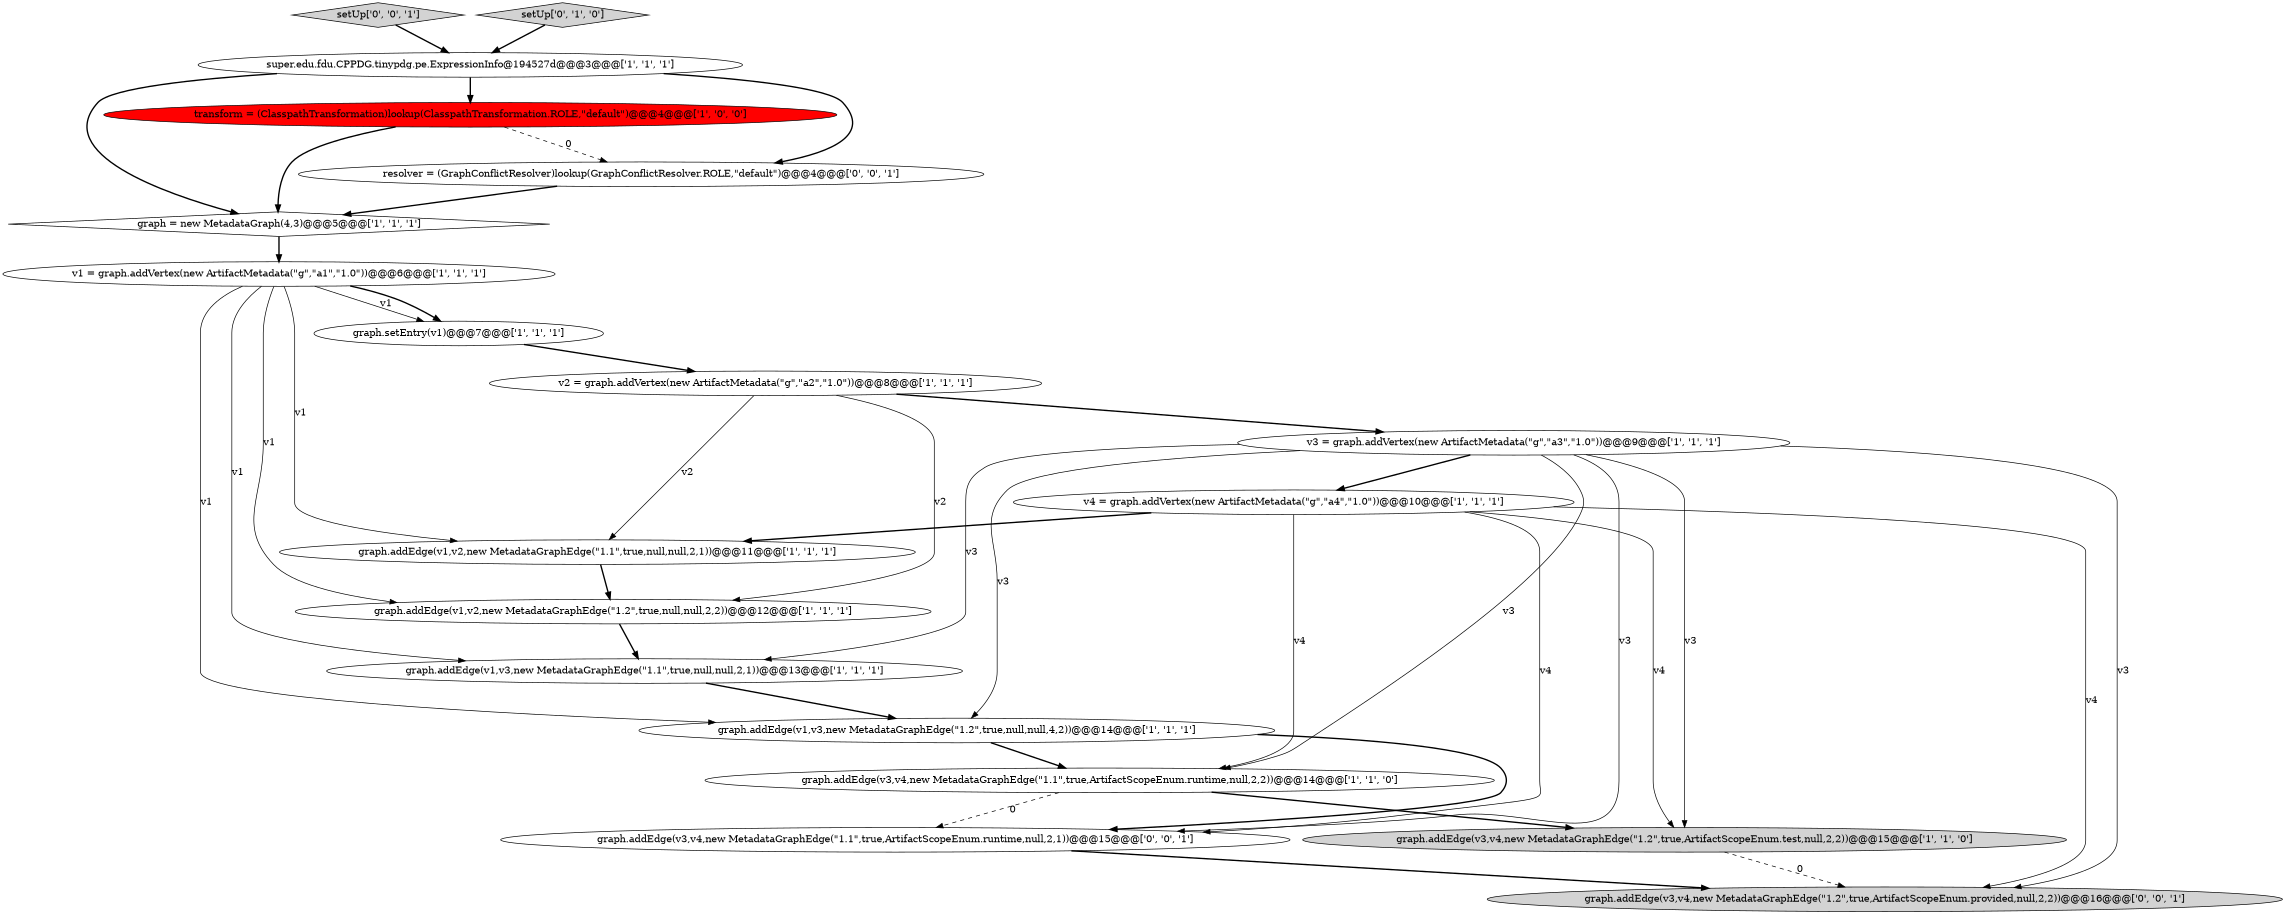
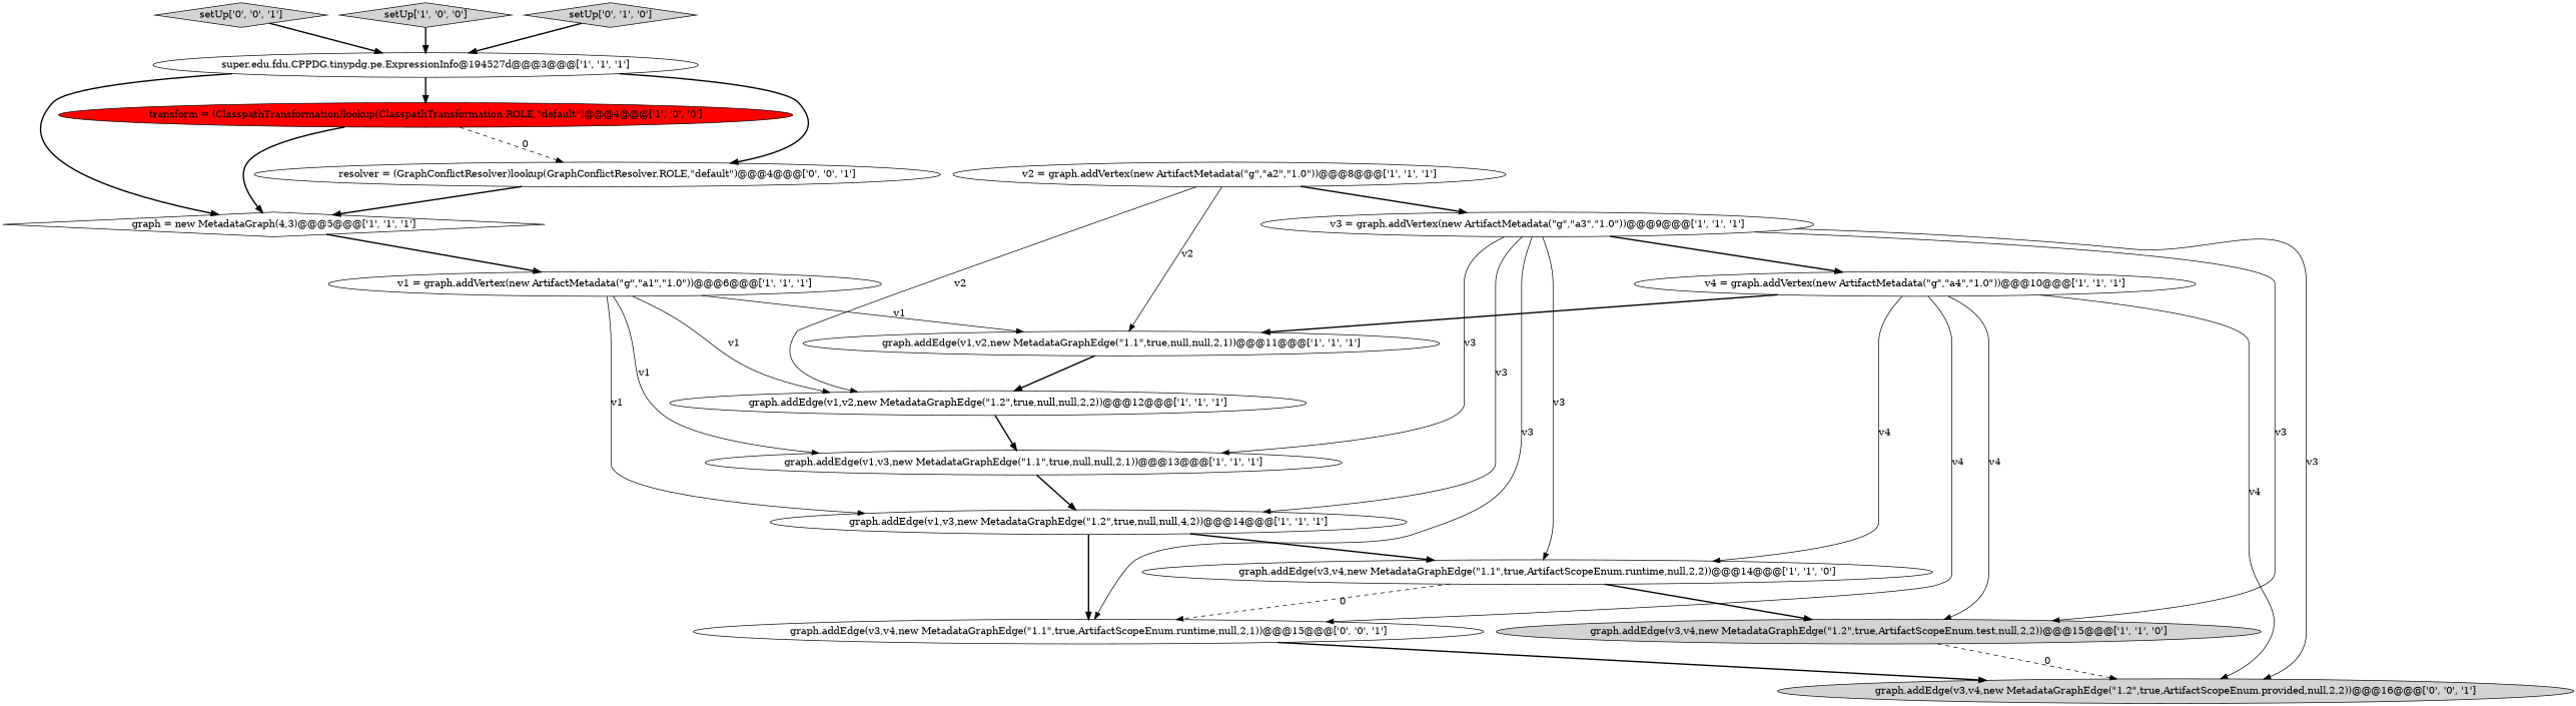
  digraph {
    node [fillcolor=white shape=ellipse style=filled]
    edge [style=bold]
    n1 [label="graph.addEdge(v3,v4,new MetadataGraphEdge(\"1.1\",true,ArtifactScopeEnum.runtime,null,2,2))@@@14@@@['1', '1', '0']"]
    n2 [label="graph.addEdge(v3,v4,new MetadataGraphEdge(\"1.1\",true,ArtifactScopeEnum.runtime,null,2,1))@@@15@@@['0', '0', '1']"]
    n3 [fillcolor=lightgray label="graph.addEdge(v3,v4,new MetadataGraphEdge(\"1.2\",true,ArtifactScopeEnum.test,null,2,2))@@@15@@@['1', '1', '0']"]
    n4 [fillcolor=lightgray label="graph.addEdge(v3,v4,new MetadataGraphEdge(\"1.2\",true,ArtifactScopeEnum.provided,null,2,2))@@@16@@@['0', '0', '1']"]
    n5 [fillcolor=lightgray label="setUp['0', '0', '1']" shape=diamond]
    n6 [label="super.edu.fdu.CPPDG.tinypdg.pe.ExpressionInfo@194527d@@@3@@@['1', '1', '1']"]
    n7 [fillcolor=red label="transform = (ClasspathTransformation)lookup(ClasspathTransformation.ROLE,\"default\")@@@4@@@['1', '0', '0']"]
    n8 [label="graph = new MetadataGraph(4,3)@@@5@@@['1', '1', '1']" shape=diamond]
    n9 [label="resolver = (GraphConflictResolver)lookup(GraphConflictResolver.ROLE,\"default\")@@@4@@@['0', '0', '1']"]
+   n10 [fillcolor=lightgray label="setUp['1', '0', '0']" shape=diamond]
    n11 [label="v1 = graph.addVertex(new ArtifactMetadata(\"g\",\"a1\",\"1.0\"))@@@6@@@['1', '1', '1']"]
    n12 [label="graph.addEdge(v1,v2,new MetadataGraphEdge(\"1.1\",true,null,null,2,1))@@@11@@@['1', '1', '1']"]
    n13 [label="graph.addEdge(v1,v2,new MetadataGraphEdge(\"1.2\",true,null,null,2,2))@@@12@@@['1', '1', '1']"]
-   n14 [label="graph.setEntry(v1)@@@7@@@['1', '1', '1']"]
    n15 [label="graph.addEdge(v1,v3,new MetadataGraphEdge(\"1.1\",true,null,null,2,1))@@@13@@@['1', '1', '1']"]
    n16 [label="graph.addEdge(v1,v3,new MetadataGraphEdge(\"1.2\",true,null,null,4,2))@@@14@@@['1', '1', '1']"]
    n17 [label="v2 = graph.addVertex(new ArtifactMetadata(\"g\",\"a2\",\"1.0\"))@@@8@@@['1', '1', '1']"]
    n18 [label="v4 = graph.addVertex(new ArtifactMetadata(\"g\",\"a4\",\"1.0\"))@@@10@@@['1', '1', '1']"]
    n19 [label="v3 = graph.addVertex(new ArtifactMetadata(\"g\",\"a3\",\"1.0\"))@@@9@@@['1', '1', '1']"]
    n20 [fillcolor=lightgray label="setUp['0', '1', '0']" shape=diamond]
    n1 -> n2 [label=0 style=dashed]
    n1 -> n3
    n2 -> n4
    n3 -> n4 [label=0 style=dashed]
    n5 -> n6
    n6 -> n7
    n6 -> n8
    n6 -> n9
    n7 -> n8
    n7 -> n9 [label=0 style=dashed]
    n8 -> n11
    n9 -> n8
+   n10 -> n6
    n11 -> n12 [label=v1 style=solid]
    n11 -> n13 [label=v1 style=solid]
-   n11 -> n14 [label=v1 style=solid]
-   n11 -> n14
    n11 -> n15 [label=v1 style=solid]
    n11 -> n16 [label=v1 style=solid]
    n12 -> n13
    n13 -> n15
-   n14 -> n17
    n15 -> n16
    n16 -> n1
    n16 -> n2
    n17 -> n12 [label=v2 style=solid]
    n17 -> n13 [label=v2 style=solid]
    n17 -> n19
    n18 -> n1 [label=v4 style=solid]
    n18 -> n2 [label=v4 style=solid]
    n18 -> n3 [label=v4 style=solid]
    n18 -> n4 [label=v4 style=solid]
    n18 -> n12
    n19 -> n1 [label=v3 style=solid]
    n19 -> n2 [label=v3 style=solid]
    n19 -> n3 [label=v3 style=solid]
    n19 -> n4 [label=v3 style=solid]
    n19 -> n15 [label=v3 style=solid]
    n19 -> n16 [label=v3 style=solid]
    n19 -> n18
    n20 -> n6
  }
